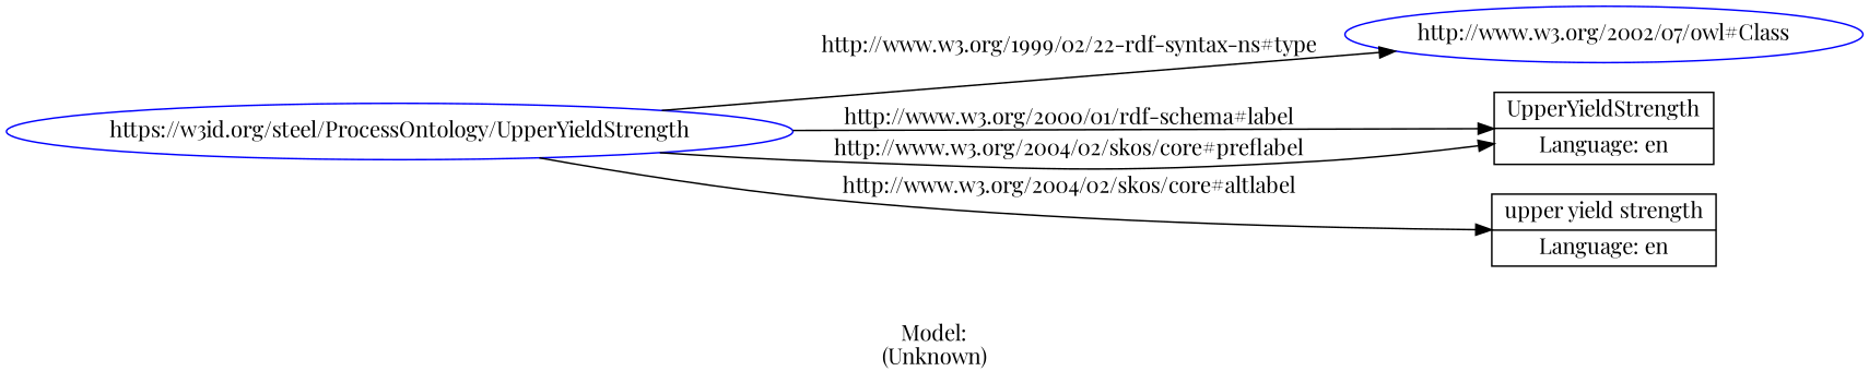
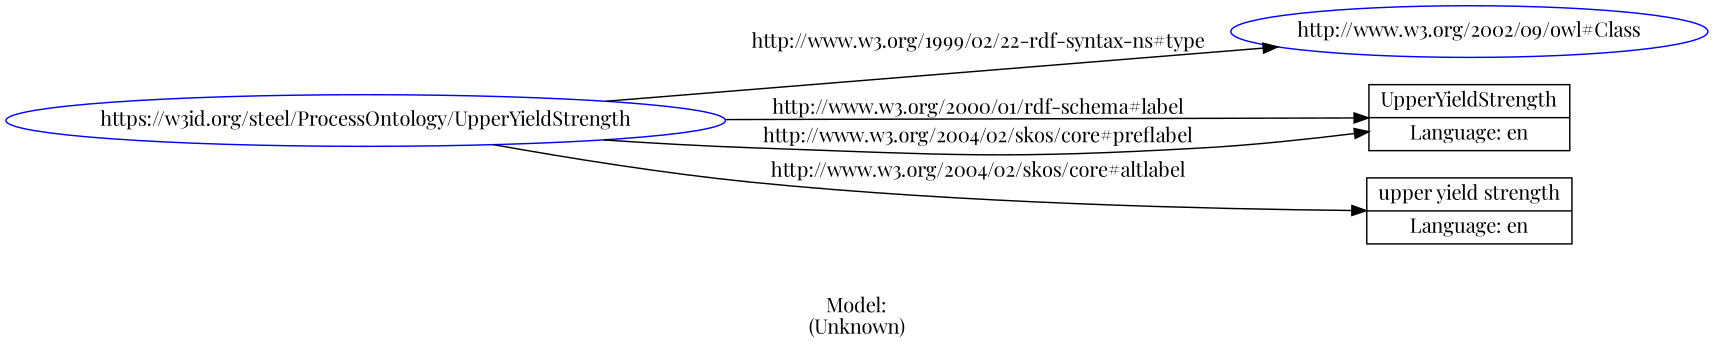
  digraph {
    fontname="Playfair Display"
    label="\n\nModel:\n(Unknown)"
    rankdir=LR
    node [fontname="Playfair Display" shape=ellipse]
    edge [fontname="Playfair Display"]
    n1 [color=blue label="https://w3id.org/steel/ProcessOntology/UpperYieldStrength"]
-   n2 [color=blue label="http://www.w3.org/2002/07/owl#Class"]
+   n2 [color=blue label="http://www.w3.org/2002/09/owl#Class"]
    n3 [label="UpperYieldStrength|Language: en" shape=record]
    n4 [label="upper yield strength|Language: en" shape=record]
    n1 -> n2 [label="http://www.w3.org/1999/02/22-rdf-syntax-ns#type"]
    n1 -> n3 [label="http://www.w3.org/2000/01/rdf-schema#label"]
    n1 -> n3 [label="http://www.w3.org/2004/02/skos/core#preflabel"]
    n1 -> n4 [label="http://www.w3.org/2004/02/skos/core#altlabel"]
  }
